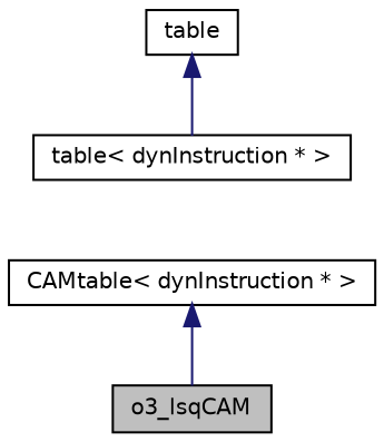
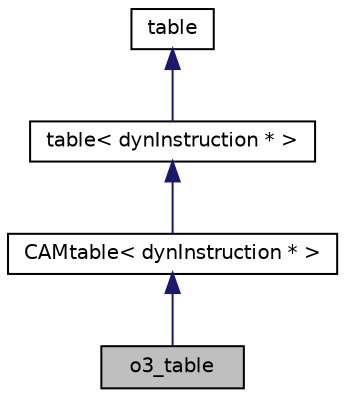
  digraph {
    node [color=black fillcolor=white fontname=Helvetica fontsize=10 shape=record style=filled]
    edge [color=midnightblue dir=back fontname=Helvetica fontsize=10 labelfontname=Helvetica labelfontsize=10 style=solid]
-   n1 [fillcolor=grey75 fontcolor=black height=0.2 label=o3_lsqCAM width=0.4]
+   n1 [fillcolor=grey75 fontcolor=black height=0.2 label=o3_table width=0.4]
    n2 [height=0.2 label="CAMtable\< dynInstruction * \>" width=0.4]
    n3 [height=0.2 label="table\< dynInstruction * \>" width=0.4]
    n4 [height=0.2 label=table width=0.4]
    n2 -> n1
+   n3 -> n2
    n4 -> n3
  }
